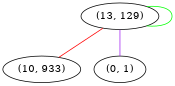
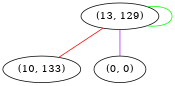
  graph {
    "(13, 129)"
-   "(10, 133)" [label="(10, 933)"]
-   "(0, 0)" [label="(0, 1)"]
+   "(10, 133)"
+   "(0, 0)"
    "(13, 129)" -- "(13, 129)" [color=green weight=2]
    "(13, 129)" -- "(10, 133)" [color=red weight=1]
    "(13, 129)" -- "(0, 0)" [color=purple weight=4]
  }
